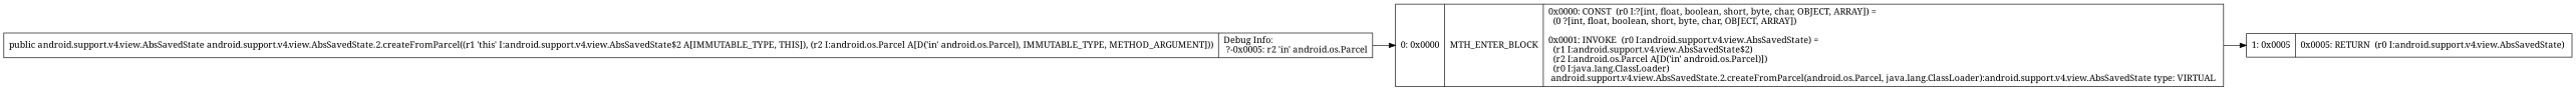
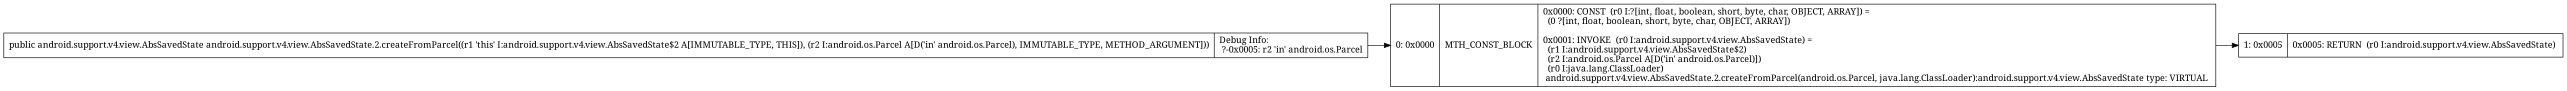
  digraph {
    rankdir=LR
    fontname="Noto Serif"
    node [shape=record fontname="Noto Serif"]
    edge [fontname="Noto Serif"]
-   n1 [label="{0\:\ 0x0000|MTH_ENTER_BLOCK\l|0x0000: CONST  (r0 I:?[int, float, boolean, short, byte, char, OBJECT, ARRAY]) = \l  (0 ?[int, float, boolean, short, byte, char, OBJECT, ARRAY])\l \l0x0001: INVOKE  (r0 I:android.support.v4.view.AbsSavedState) = \l  (r1 I:android.support.v4.view.AbsSavedState$2)\l  (r2 I:android.os.Parcel A[D('in' android.os.Parcel)])\l  (r0 I:java.lang.ClassLoader)\l android.support.v4.view.AbsSavedState.2.createFromParcel(android.os.Parcel, java.lang.ClassLoader):android.support.v4.view.AbsSavedState type: VIRTUAL \l}"]
+   n1 [label="{0\:\ 0x0000|MTH_CONST_BLOCK\l|0x0000: CONST  (r0 I:?[int, float, boolean, short, byte, char, OBJECT, ARRAY]) = \l  (0 ?[int, float, boolean, short, byte, char, OBJECT, ARRAY])\l \l0x0001: INVOKE  (r0 I:android.support.v4.view.AbsSavedState) = \l  (r1 I:android.support.v4.view.AbsSavedState$2)\l  (r2 I:android.os.Parcel A[D('in' android.os.Parcel)])\l  (r0 I:java.lang.ClassLoader)\l android.support.v4.view.AbsSavedState.2.createFromParcel(android.os.Parcel, java.lang.ClassLoader):android.support.v4.view.AbsSavedState type: VIRTUAL \l}"]
    n2 [label="{1\:\ 0x0005|0x0005: RETURN  (r0 I:android.support.v4.view.AbsSavedState) \l}"]
    n3 [label="{public android.support.v4.view.AbsSavedState android.support.v4.view.AbsSavedState.2.createFromParcel((r1 'this' I:android.support.v4.view.AbsSavedState$2 A[IMMUTABLE_TYPE, THIS]), (r2 I:android.os.Parcel A[D('in' android.os.Parcel), IMMUTABLE_TYPE, METHOD_ARGUMENT]))  | Debug Info:\l  ?\-0x0005: r2 'in' android.os.Parcel\l}"]
    n1 -> n2
    n3 -> n1
  }
